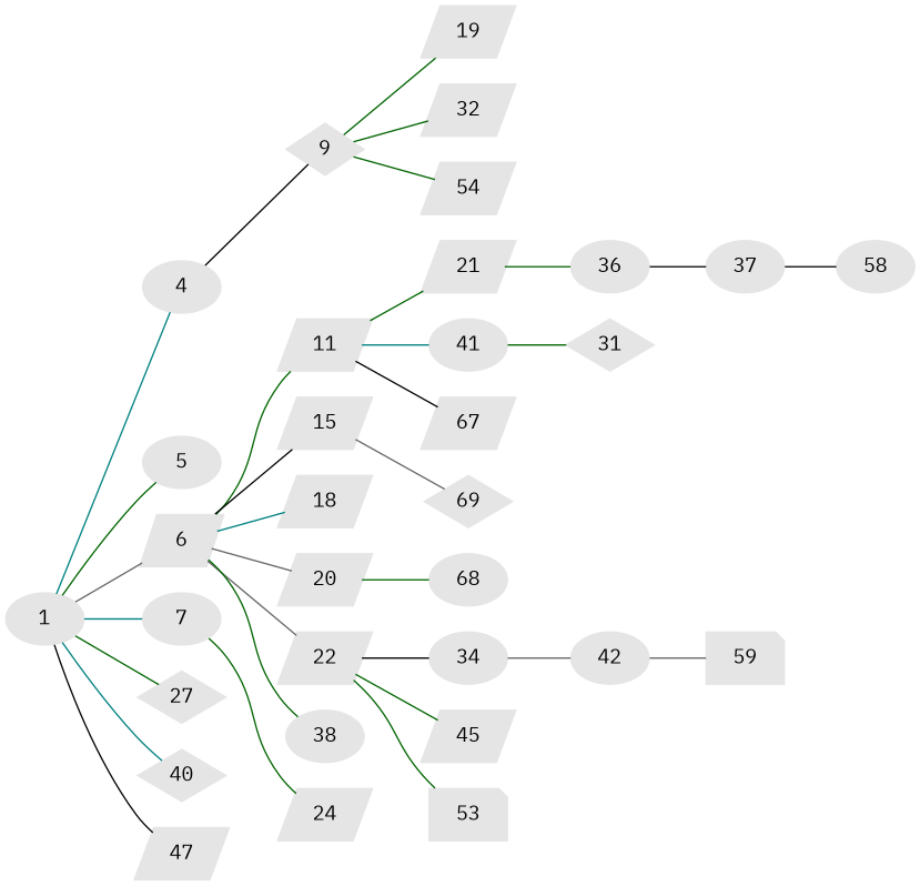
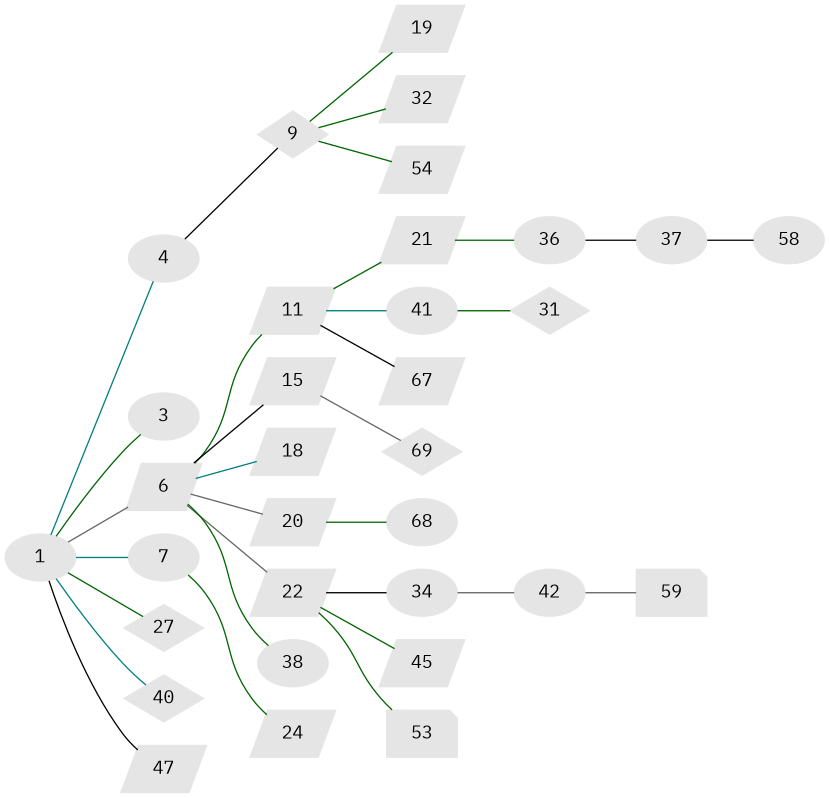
  graph {
    fontname="IBM Plex Mono"
    rankdir=LR
    node [color=gray90 fontname="IBM Plex Mono" shape=parallelogram style=filled]
    edge [color=darkgreen fontname="IBM Plex Mono"]
    1 [shape=ellipse super="+2+3"]
    4 [shape=ellipse]
-   5 [shape=ellipse super="+33+57+62"]
+   5 [shape=ellipse super="+33+57+62" label=3]
    6 [super="+10+30+12+8"]
    7 [shape=ellipse super="+43+17"]
    27 [shape=diamond]
    40 [shape=diamond super="+65"]
    47
    9 [shape=diamond super="+61+13"]
    11 [super="+14+16"]
    15 [super="+66"]
    18 [super="+39"]
    20 [super="+63"]
    22 [super="+23+26"]
    38 [shape=ellipse]
    24 [super="+56"]
    19
    32 [super="+64"]
    54
    21
    41 [shape=ellipse super="+51+50"]
    67
    69 [shape=diamond]
    68 [shape=ellipse]
    34 [shape=ellipse]
    45
    53 [shape=note]
    36 [shape=ellipse super="+48"]
    31 [shape=diamond super="+35"]
    37 [shape=ellipse]
    42 [shape=ellipse]
    59 [shape=note]
    58 [shape=ellipse]
    1 -- 4 [color=teal]
    1 -- 5
    1 -- 6 [color=gray40]
    1 -- 7 [color=teal]
    1 -- 27
    1 -- 40 [color=teal]
    1 -- 47 [color=black]
    4 -- 9 [color=black]
    6 -- 11
    6 -- 15 [color=black]
    6 -- 18 [color=teal]
    6 -- 20 [color=gray40]
    6 -- 22 [color=gray40]
    6 -- 38
    7 -- 24
    9 -- 19
    9 -- 32
    9 -- 54
    11 -- 21
    11 -- 41 [color=teal]
    11 -- 67 [color=black]
    15 -- 69 [color=gray40]
    20 -- 68
    22 -- 34 [color=black]
    22 -- 45
    22 -- 53
    21 -- 36
    41 -- 31
    34 -- 42 [color=gray40]
    36 -- 37 [color=black]
    37 -- 58 [color=black]
    42 -- 59 [color=gray40]
  }
